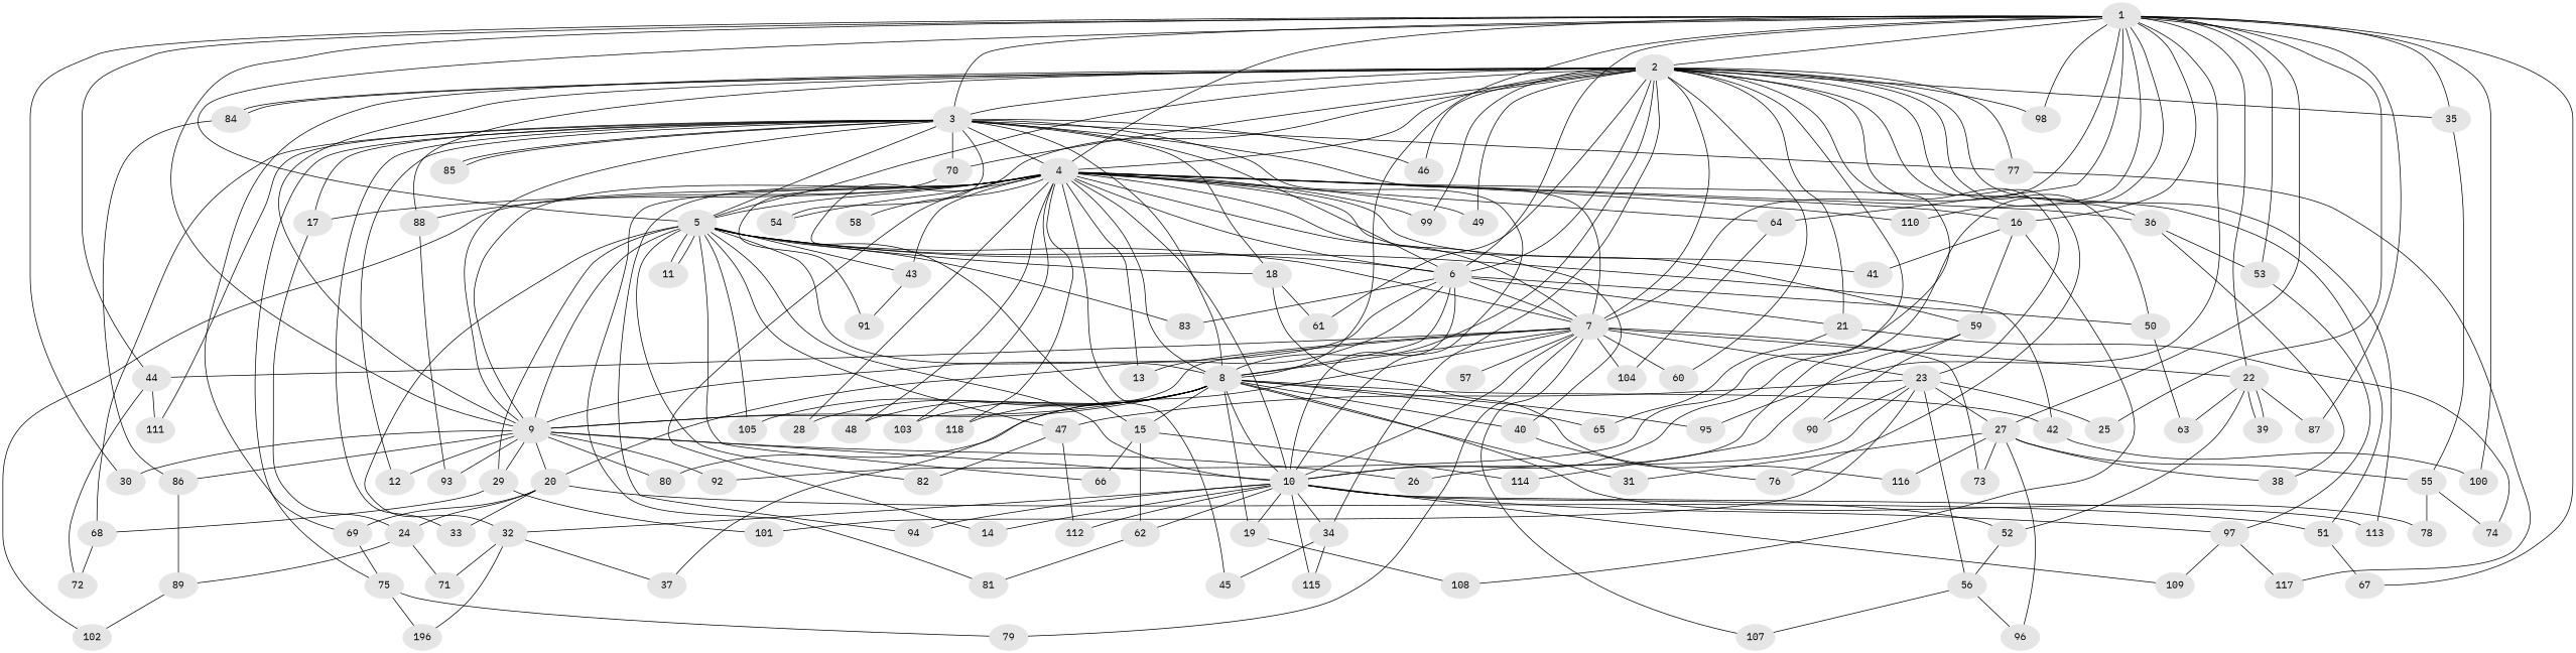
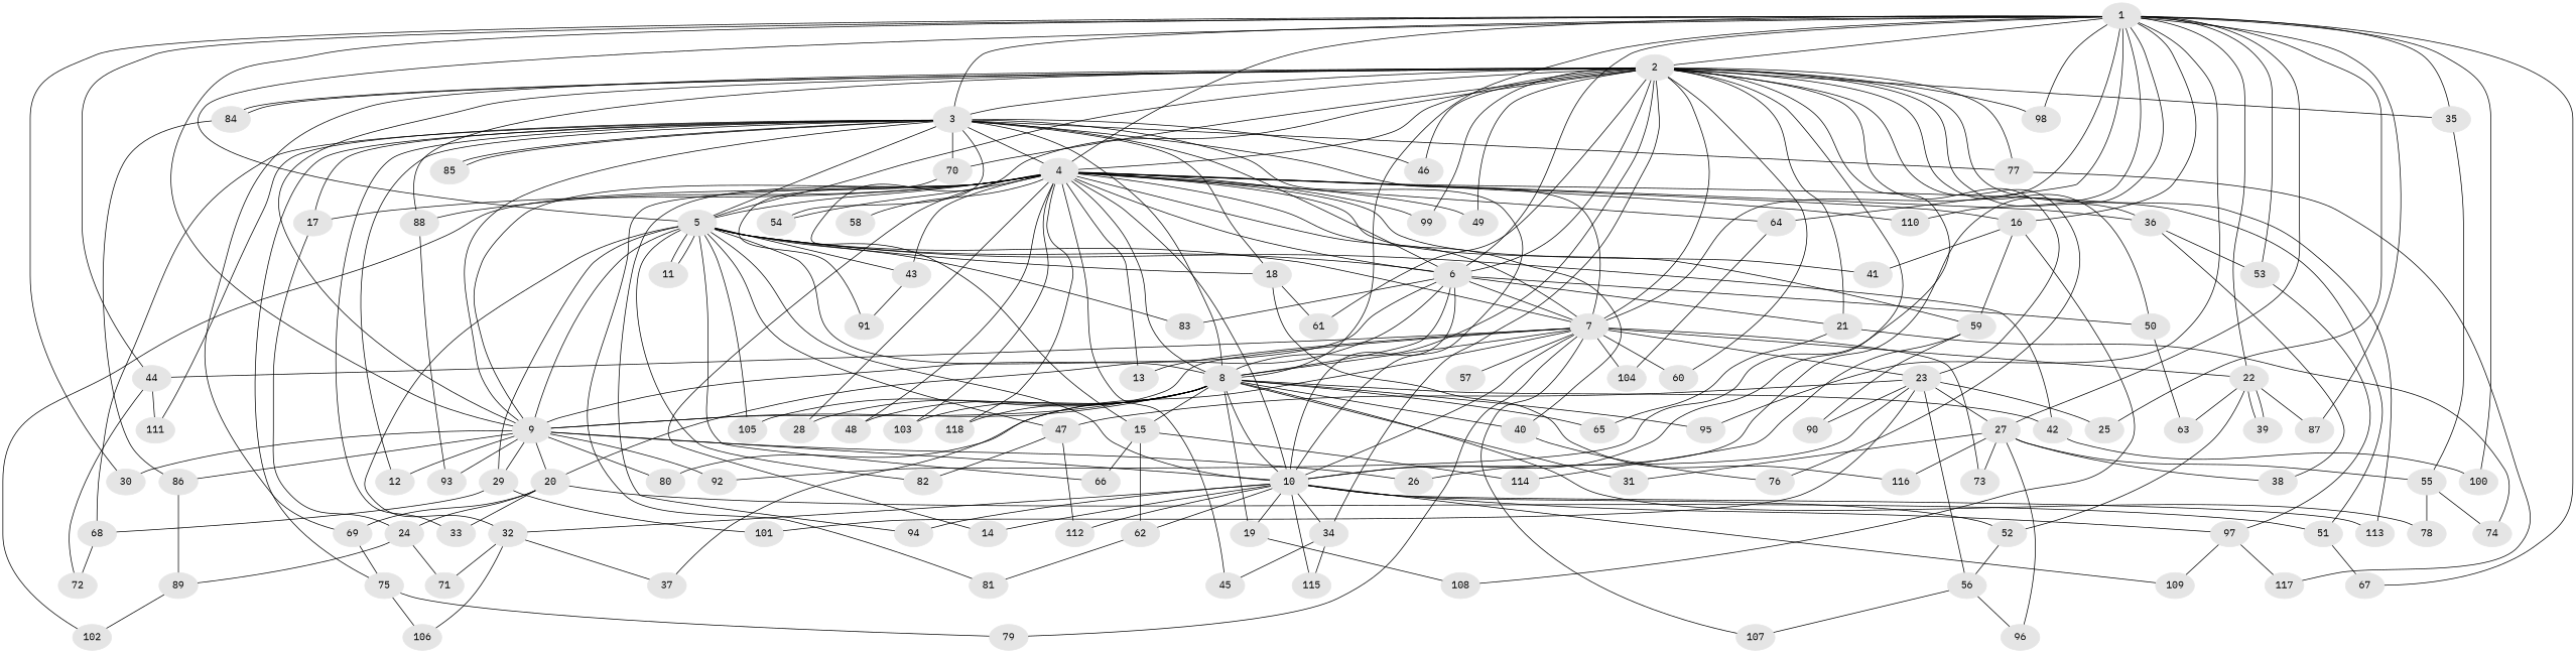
  graph {
    fontname="IBM Plex Mono"
    node [color=gray90 fontname="IBM Plex Mono" style=filled]
    edge [fontname="IBM Plex Mono"]
    1
    2
    3
    4
    5
    6
    7
    8
    9
    10
    16
    22
    25
    27
    30
    35
    44
    53
    64
    67
    87
    95
    98
    100
    110
    15
    21
    23
    34
    36
    46
    49
    50
    60
    61
    69
    70
    76
    77
    84
    88
    92
    99
    113
    12
    17
    18
    33
    54
    68
    75
    85
    111
    13
    14
    28
    40
    41
    43
    45
    48
    51
    58
    59
    81
    94
    102
    103
    118
    11
    29
    32
    42
    47
    66
    82
    83
    105
    20
    57
    73
    79
    80
    104
    107
    19
    31
    37
    65
    78
    26
    86
    93
    52
    62
    97
    109
    112
    115
    108
    39
    63
    116
    38
    55
    96
    72
    114
    74
    56
    90
    101
    91
    117
    24
-   106 [label=196]
+   106
    71
    89
    1 -- 2
    1 -- 3
    1 -- 4
    1 -- 5
    1 -- 6
    1 -- 7
    1 -- 8
    1 -- 9
    1 -- 10
    1 -- 16
    1 -- 22
    1 -- 25
    1 -- 27
    1 -- 30
    1 -- 35
    1 -- 44
    1 -- 53
    1 -- 64
    1 -- 67
    1 -- 87
    1 -- 95
    1 -- 98
    1 -- 100
    1 -- 110
    2 -- 3
    2 -- 4
    2 -- 5
    2 -- 6
    2 -- 7
    2 -- 8
    2 -- 9
    2 -- 10
    2 -- 35
    2 -- 98
    2 -- 15
    2 -- 21
    2 -- 23
    2 -- 34
    2 -- 36
    2 -- 46
    2 -- 49
    2 -- 50
    2 -- 60
    2 -- 61
    2 -- 69
    2 -- 70
    2 -- 76
    2 -- 77
    2 -- 84
    2 -- 84
    2 -- 88
    2 -- 92
    2 -- 99
    2 -- 113
    3 -- 4
    3 -- 5
    3 -- 6
    3 -- 7
    3 -- 8
    3 -- 9
    3 -- 10
    3 -- 46
    3 -- 70
    3 -- 77
    3 -- 12
    3 -- 17
    3 -- 18
    3 -- 33
    3 -- 54
    3 -- 68
    3 -- 75
    3 -- 85
    3 -- 85
    3 -- 111
    4 -- 5
    4 -- 6
    4 -- 7
    4 -- 8
    4 -- 9
    4 -- 10
    4 -- 16
    4 -- 64
    4 -- 110
    4 -- 36
    4 -- 49
    4 -- 88
    4 -- 99
    4 -- 17
    4 -- 54
    4 -- 13
    4 -- 14
    4 -- 28
    4 -- 40
    4 -- 41
    4 -- 43
    4 -- 45
    4 -- 48
    4 -- 51
    4 -- 58
    4 -- 59
    4 -- 81
    4 -- 94
    4 -- 102
    4 -- 103
    4 -- 118
    5 -- 6
    5 -- 7
    5 -- 8
    5 -- 9
    5 -- 10
    5 -- 18
    5 -- 43
    5 -- 11
    5 -- 11
    5 -- 29
    5 -- 32
    5 -- 42
    5 -- 47
    5 -- 66
    5 -- 82
    5 -- 83
    5 -- 105
    6 -- 7
    6 -- 8
    6 -- 9
    6 -- 10
    6 -- 21
    6 -- 50
    6 -- 83
    6 -- 20
    7 -- 8
    7 -- 9
    7 -- 10
    7 -- 22
    7 -- 44
    7 -- 23
    7 -- 60
    7 -- 13
    7 -- 57
    7 -- 73
    7 -- 79
    7 -- 80
    7 -- 104
    7 -- 107
    8 -- 9
    8 -- 10
    8 -- 95
    8 -- 15
    8 -- 28
    8 -- 40
    8 -- 48
    8 -- 103
    8 -- 118
    8 -- 42
    8 -- 105
    8 -- 19
    8 -- 31
    8 -- 37
    8 -- 65
    8 -- 78
    9 -- 10
    9 -- 30
    9 -- 92
    9 -- 12
    9 -- 29
    9 -- 20
    9 -- 80
    9 -- 26
    9 -- 86
    9 -- 93
    10 -- 34
    10 -- 113
    10 -- 14
    10 -- 94
    10 -- 32
    10 -- 19
    10 -- 52
    10 -- 62
    10 -- 97
    10 -- 109
    10 -- 112
    10 -- 115
    16 -- 41
    16 -- 59
    16 -- 108
    22 -- 87
    22 -- 52
    22 -- 39
    22 -- 39
    22 -- 63
    27 -- 73
    27 -- 31
    27 -- 116
    27 -- 38
    27 -- 55
    27 -- 96
    35 -- 55
    44 -- 111
    44 -- 72
    53 -- 97
    64 -- 104
    15 -- 66
    15 -- 62
    15 -- 114
    21 -- 65
    21 -- 74
    23 -- 25
    23 -- 27
    23 -- 47
    23 -- 26
    23 -- 56
    23 -- 90
    23 -- 101
    34 -- 45
    34 -- 115
    36 -- 53
    36 -- 38
    50 -- 63
    69 -- 75
    70 -- 91
    77 -- 117
    84 -- 86
    88 -- 93
    17 -- 24
    18 -- 61
    18 -- 116
    68 -- 72
    75 -- 79
    75 -- 106
    40 -- 76
    43 -- 91
    51 -- 67
    59 -- 114
    59 -- 90
    29 -- 68
    29 -- 101
    32 -- 37
    32 -- 106
    32 -- 71
    42 -- 100
    47 -- 82
    47 -- 112
    20 -- 69
    20 -- 33
    20 -- 51
    20 -- 24
    19 -- 108
    86 -- 89
    52 -- 56
    62 -- 81
    97 -- 109
    97 -- 117
    55 -- 78
    55 -- 74
    56 -- 107
    56 -- 96
    24 -- 71
    24 -- 89
    89 -- 102
  }
